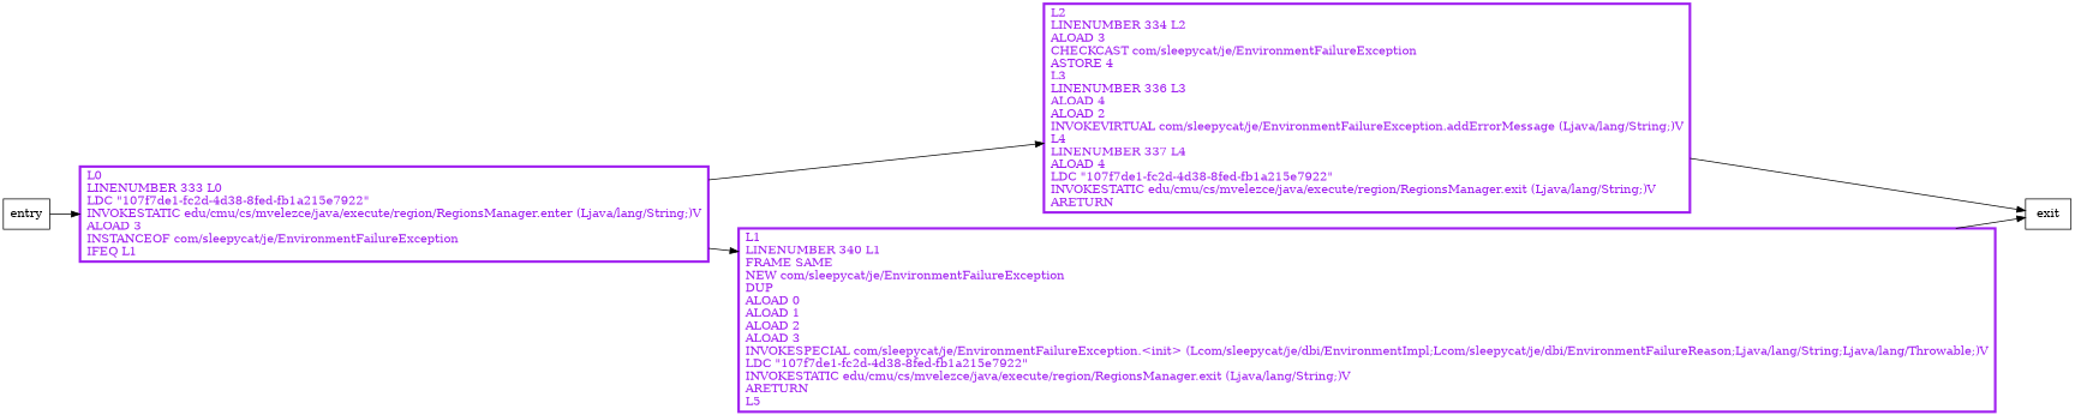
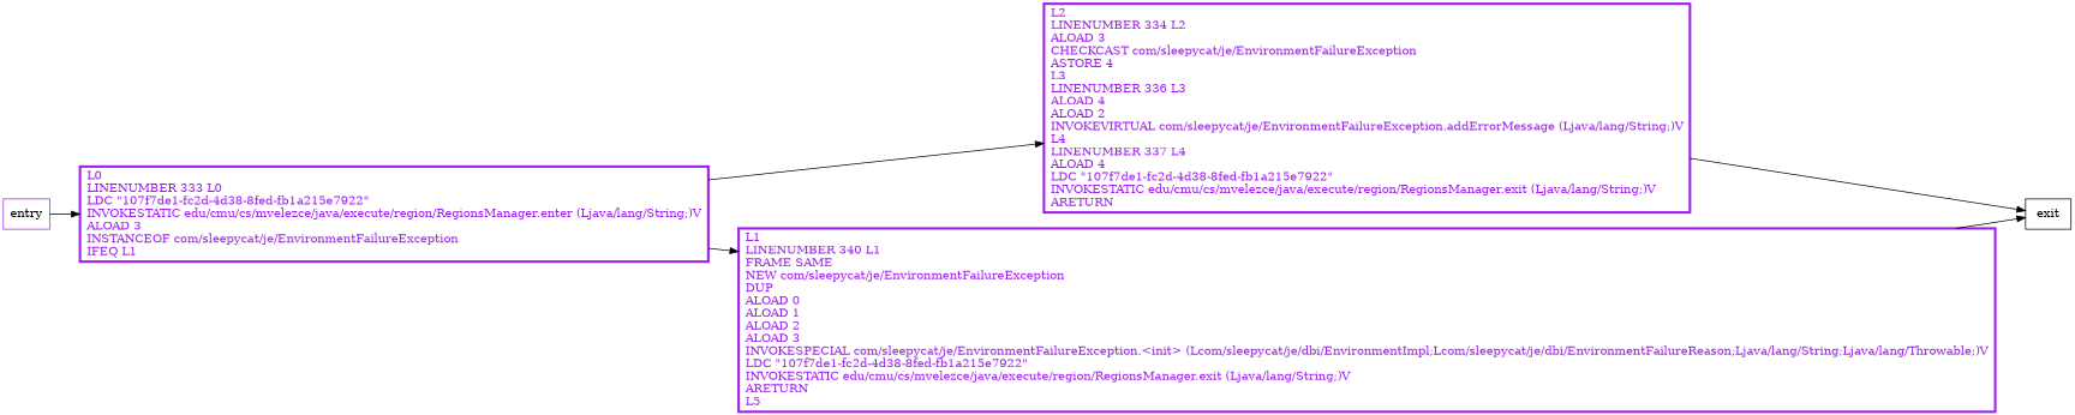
  digraph {
    rankdir=LR
    node [color=purple fontcolor=purple penwidth=3 shape=record]
    n1 [label="L2\lLINENUMBER 334 L2\lALOAD 3\lCHECKCAST com/sleepycat/je/EnvironmentFailureException\lASTORE 4\lL3\lLINENUMBER 336 L3\lALOAD 4\lALOAD 2\lINVOKEVIRTUAL com/sleepycat/je/EnvironmentFailureException.addErrorMessage (Ljava/lang/String;)V\lL4\lLINENUMBER 337 L4\lALOAD 4\lLDC \"107f7de1-fc2d-4d38-8fed-fb1a215e7922\"\lINVOKESTATIC edu/cmu/cs/mvelezce/java/execute/region/RegionsManager.exit (Ljava/lang/String;)V\lARETURN\l"]
    exit [color="" fontcolor="" penwidth=""]
    n3 [label="L1\lLINENUMBER 340 L1\lFRAME SAME\lNEW com/sleepycat/je/EnvironmentFailureException\lDUP\lALOAD 0\lALOAD 1\lALOAD 2\lALOAD 3\lINVOKESPECIAL com/sleepycat/je/EnvironmentFailureException.\<init\> (Lcom/sleepycat/je/dbi/EnvironmentImpl;Lcom/sleepycat/je/dbi/EnvironmentFailureReason;Ljava/lang/String;Ljava/lang/Throwable;)V\lLDC \"107f7de1-fc2d-4d38-8fed-fb1a215e7922\"\lINVOKESTATIC edu/cmu/cs/mvelezce/java/execute/region/RegionsManager.exit (Ljava/lang/String;)V\lARETURN\lL5\l"]
    n4 [label="L0\lLINENUMBER 333 L0\lLDC \"107f7de1-fc2d-4d38-8fed-fb1a215e7922\"\lINVOKESTATIC edu/cmu/cs/mvelezce/java/execute/region/RegionsManager.enter (Ljava/lang/String;)V\lALOAD 3\lINSTANCEOF com/sleepycat/je/EnvironmentFailureException\lIFEQ L1\l"]
-   entry [color="" fontcolor="" penwidth=""]
+   entry [fontcolor="" penwidth=""]
    n1 -> exit
    n3 -> exit
    n4 -> n1
    n4 -> n3
    entry -> n4
  }
